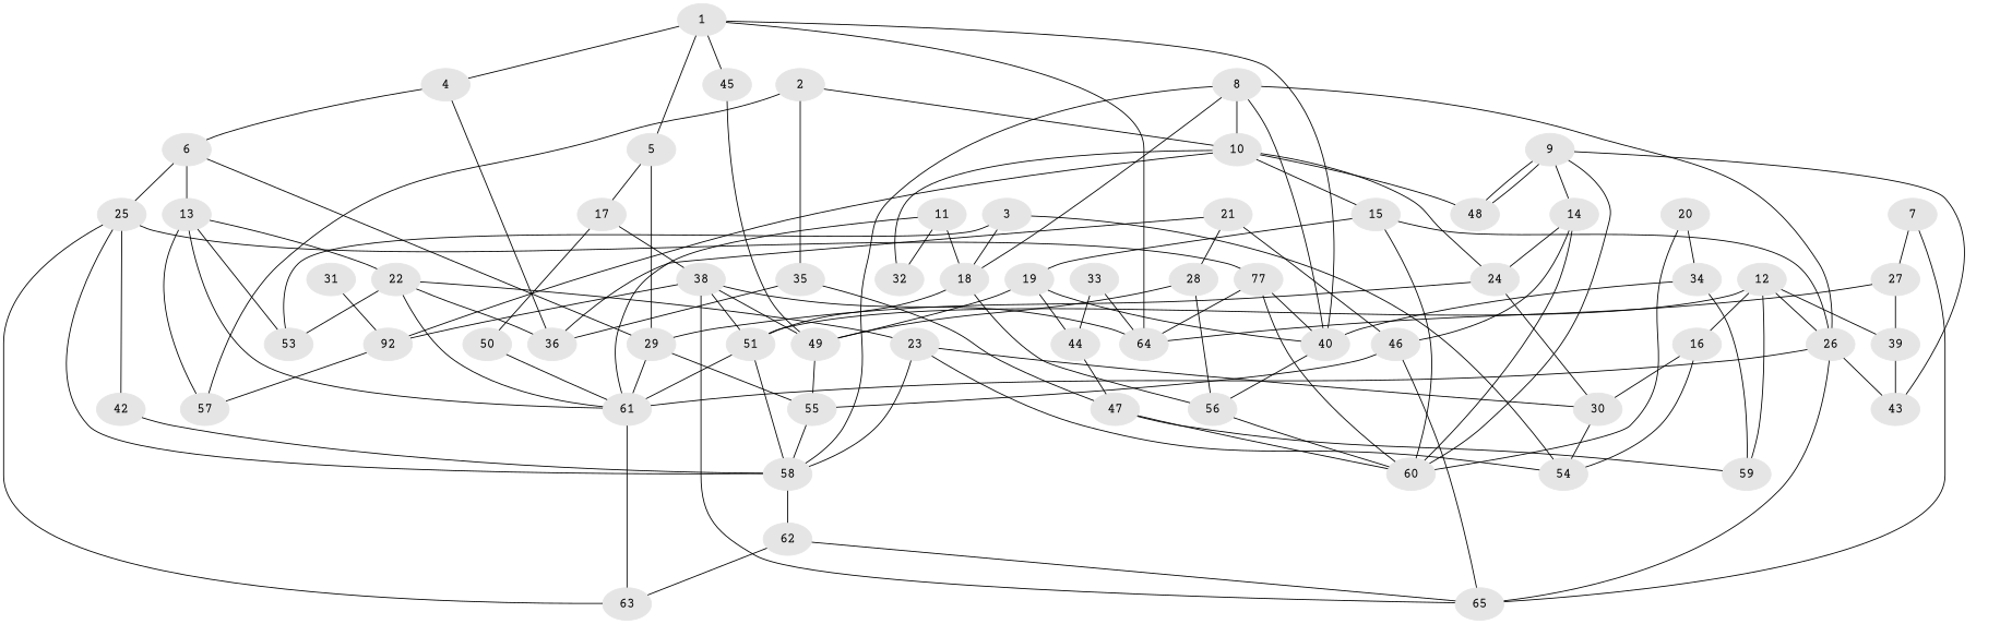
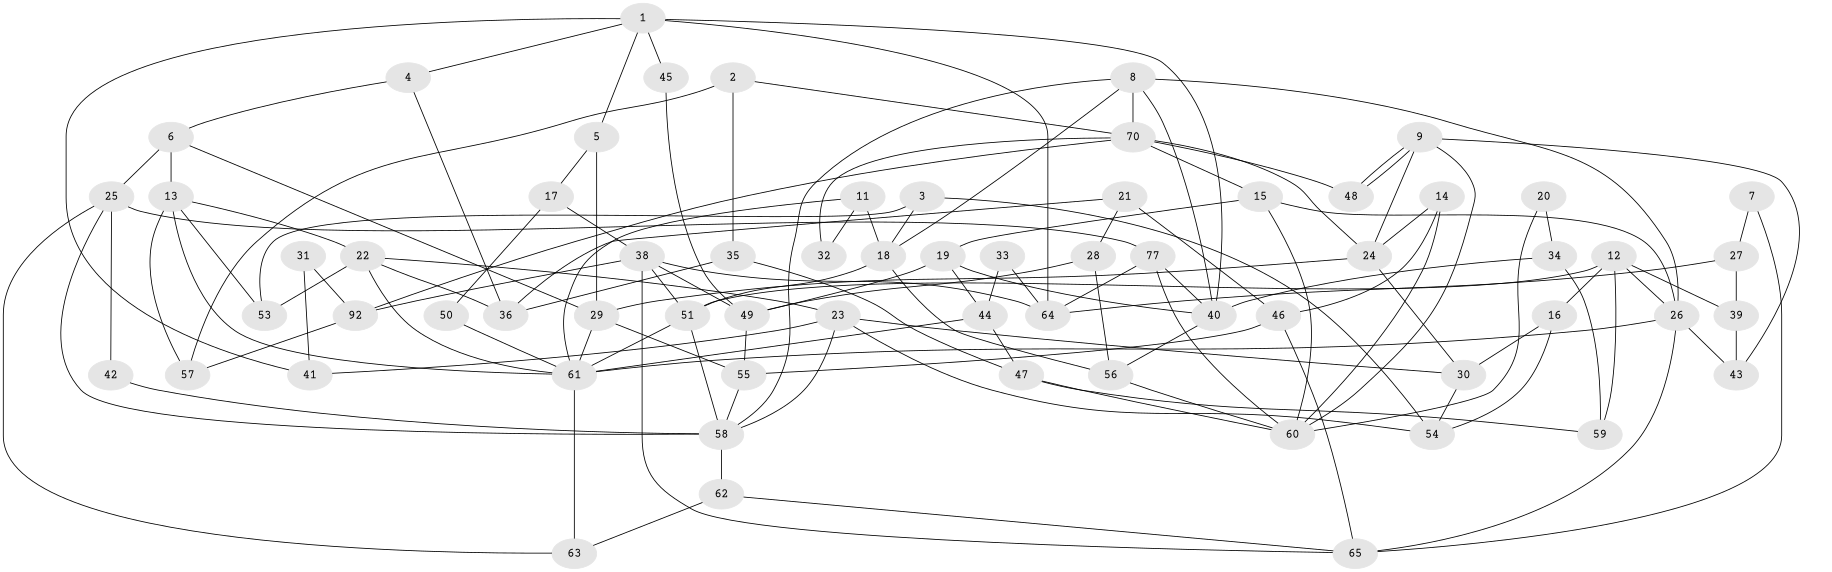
  graph {
    fontname="Courier Prime"
    node [color=gray90 fontname="Courier Prime" style=filled]
    edge [fontname="Courier Prime"]
    1
    4
    5
    40
+   41
    45
    64
    6
    36
    17
    29
    56
    49
    2
-   10
+   10 [label=70]
    57
    35
    24
    48
    15
    32
    n22 [label=92]
    3
    18
    53
    54
    51
    13
    25
    38
    50
    61
    55
    22
    58
    n36 [label=77]
    42
    63
    7
    27
    65
    39
    8
    26
    43
    62
    9
    60
    30
    19
    11
    12
    16
    59
    23
    14
    46
    44
    47
    20
    34
    21
    28
    31
    33
    1 -- 4
    1 -- 5
    1 -- 40
+   1 -- 41
    1 -- 45
    1 -- 64
    4 -- 6
    4 -- 36
    5 -- 17
    5 -- 29
    40 -- 56
    45 -- 49
    6 -- 29
    6 -- 13
    6 -- 25
    17 -- 38
    17 -- 50
    29 -- 61
    29 -- 55
    56 -- 60
    49 -- 55
    2 -- 10
    2 -- 57
    2 -- 35
    10 -- 24
    10 -- 48
    10 -- 15
    10 -- 32
    10 -- n22
    35 -- 36
    35 -- 47
    24 -- 29
    24 -- 30
    15 -- 26
    15 -- 60
    15 -- 19
    n22 -- 57
    3 -- 18
    3 -- 53
    3 -- 54
    18 -- 56
    18 -- 51
    51 -- 61
    51 -- 58
    13 -- 57
    13 -- 53
    13 -- 61
    13 -- 22
    25 -- 58
    25 -- n36
    25 -- 42
    25 -- 63
    38 -- 64
    38 -- 49
    38 -- n22
    38 -- 51
    38 -- 65
    50 -- 61
    61 -- 63
    55 -- 58
    22 -- 36
    22 -- 53
    22 -- 61
    22 -- 23
    58 -- 62
    n36 -- 40
    n36 -- 64
    n36 -- 60
    42 -- 58
    7 -- 27
    7 -- 65
    27 -- 64
    27 -- 39
    39 -- 43
    8 -- 40
    8 -- 10
    8 -- 18
    8 -- 58
    8 -- 26
    26 -- 61
    26 -- 65
    26 -- 43
    62 -- 63
    62 -- 65
-   9 -- 14
+   9 -- 24
    9 -- 48
    9 -- 48
    9 -- 43
    9 -- 60
    30 -- 54
    19 -- 40
    19 -- 49
    19 -- 44
    11 -- 32
    11 -- 18
    11 -- 61
    12 -- 51
    12 -- 39
    12 -- 26
    12 -- 16
    12 -- 59
    16 -- 54
    16 -- 30
+   23 -- 41
    23 -- 54
    23 -- 58
    23 -- 30
    14 -- 24
    14 -- 60
    14 -- 46
    46 -- 55
    46 -- 65
+   44 -- 61
    44 -- 47
    47 -- 60
    47 -- 59
    20 -- 60
    20 -- 34
    34 -- 40
    34 -- 59
    21 -- 36
    21 -- 46
    21 -- 28
    28 -- 56
    28 -- 49
+   31 -- 41
    31 -- n22
    33 -- 64
    33 -- 44
  }
